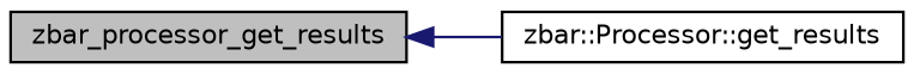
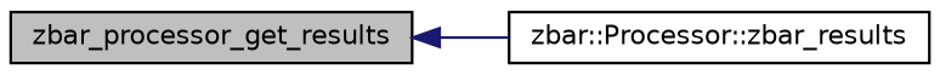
  digraph {
    rankdir=LR
    node [color=black fontname=Helvetica fontsize=10 shape=record style=filled]
    n1 [fillcolor=grey75 fontcolor=black height=0.2 label=zbar_processor_get_results width=0.4]
-   n2 [fillcolor=white height=0.2 label="zbar::Processor::get_results" width=0.4]
+   n2 [fillcolor=white height=0.2 label="zbar::Processor::zbar_results" width=0.4]
    n1 -> n2 [color=midnightblue dir=back fontname=Helvetica fontsize=10 labelfontname=Helvetica labelfontsize=10 style=solid]
  }
